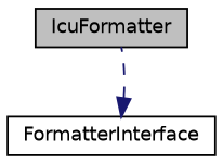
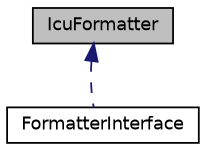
  digraph {
    node [color=black fontname=Helvetica fontsize=10 shape=record style=filled]
    n1 [fillcolor=grey75 fontcolor=black height=0.2 label=IcuFormatter width=0.4]
    n2 [fillcolor=white height=0.2 label=FormatterInterface width=0.4]
-   n2 -> n1 [color=midnightblue dir=back fontname=Helvetica fontsize=10 labelfontname=Helvetica labelfontsize=10 style=dashed]
+   n1 -> n2 [color=midnightblue dir=back fontname=Helvetica fontsize=10 labelfontname=Helvetica labelfontsize=10 style=dashed]
  }
